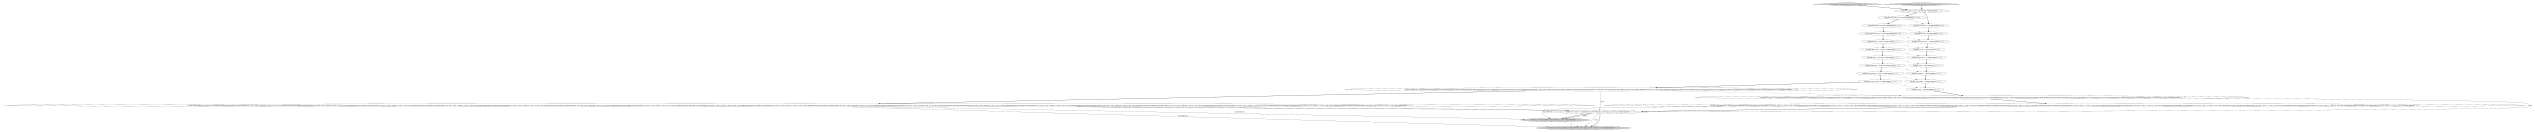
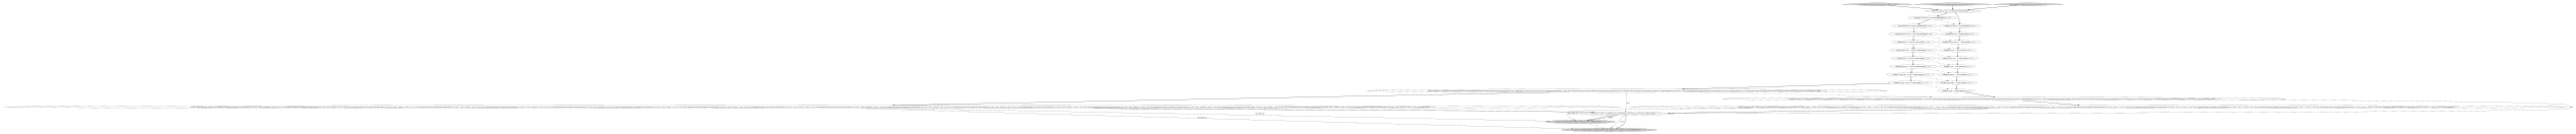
  digraph {
    fontname="Noto Serif"
    node [fillcolor=white shape=ellipse style=filled fontname="Noto Serif"]
    edge [style=bold fontname="Noto Serif"]
    n1 [label="List<Row> expectedResults = Arrays.asList(GroupByQueryRunnerTestHelper.createExpectedRow(\"2011-04-01\",\"alias\",\"1\",\"rows\",1L,\"idx\",119L),GroupByQueryRunnerTestHelper.createExpectedRow(\"2011-04-02\",\"alias\",\"1\",\"rows\",1L,\"idx\",126L),GroupByQueryRunnerTestHelper.createExpectedRow(\"2011-04-01\",\"alias\",\"2\",\"rows\",1L,\"idx\",78L),GroupByQueryRunnerTestHelper.createExpectedRow(\"2011-04-02\",\"alias\",\"2\",\"rows\",1L,\"idx\",97L),GroupByQueryRunnerTestHelper.createExpectedRow(\"2011-04-01\",\"alias\",\"3\",\"rows\",3L,\"idx\",2900L),GroupByQueryRunnerTestHelper.createExpectedRow(\"2011-04-02\",\"alias\",\"3\",\"rows\",3L,\"idx\",2505L),GroupByQueryRunnerTestHelper.createExpectedRow(\"2011-04-01\",\"alias\",\"4\",\"rows\",1L,\"idx\",121L),GroupByQueryRunnerTestHelper.createExpectedRow(\"2011-04-02\",\"alias\",\"4\",\"rows\",1L,\"idx\",114L),GroupByQueryRunnerTestHelper.createExpectedRow(\"2011-04-01\",\"alias\",\"5\",\"rows\",3L,\"idx\",2870L),GroupByQueryRunnerTestHelper.createExpectedRow(\"2011-04-02\",\"alias\",\"5\",\"rows\",3L,\"idx\",2447L),GroupByQueryRunnerTestHelper.createExpectedRow(\"2011-04-01\",\"alias\",\"6\",\"rows\",1L,\"idx\",120L))@@@14@@@['0', '0', '1']"]
    n2 [label="Iterable<Row> results = GroupByQueryRunnerTestHelper.runQuery(factory,runner,query)@@@15@@@['1', '1', '1']"]
    n3 [fillcolor=lightgray label="TestHelper.assertExpectedObjects(expectedResults,results,\"\")@@@16@@@['1', '0', '1']"]
    n4 [label="map.put(\"automotive\",\"health105\")@@@4@@@['1', '1', '0']"]
    n5 [label="map.put(\"automotive\",\"9\")@@@4@@@['0', '0', '1']"]
    n6 [label="map.put(\"business\",\"health20\")@@@5@@@['1', '1', '0']"]
    n7 [label="map.put(\"news\",\"health0000\")@@@9@@@['1', '1', '0']"]
    n8 [label="map.put(\"premium\",\"health999\")@@@10@@@['1', '1', '0']"]
    n9 [label="map.put(\"news\",\"4\")@@@9@@@['0', '0', '1']"]
    n10 [fillcolor=lightgray label="testGroupByWithAlphaNumericDimensionOrder['0', '1', '0']" shape=diamond]
    n11 [label="Map<String,String> map = new HashMap<>()@@@3@@@['1', '1', '1']"]
    n12 [fillcolor=lightgray label="TestHelper.assertExpectedObjects(expectedResults,results,\"alphanumeric-dimension-order\")@@@16@@@['0', '1', '0']"]
    n13 [label="GroupByQuery query = GroupByQuery.builder().setDataSource(QueryRunnerTestHelper.dataSource).setQuerySegmentSpec(QueryRunnerTestHelper.firstToThird).setDimensions(new ExtractionDimensionSpec(\"quality\",\"alias\",new LookupExtractionFn(new MapLookupExtractor(map,false),false,null,false,false))).setAggregatorSpecs(QueryRunnerTestHelper.rowsCount,new LongSumAggregatorFactory(\"idx\",\"index\")).setLimitSpec(new DefaultLimitSpec(Collections.singletonList(new OrderByColumnSpec(\"alias\",null,StringComparators.ALPHANUMERIC)),11)).setGranularity(QueryRunnerTestHelper.dayGran).setContext(ImmutableMap.of(\"sortByDimsFirst\",true)).build()@@@13@@@['0', '0', '1']"]
    n14 [label="map.put(\"mezzanine\",\"health09\")@@@8@@@['1', '1', '0']"]
    n15 [label="map.put(\"mezzanine\",\"5\")@@@8@@@['0', '0', '1']"]
    n16 [fillcolor=lightgray label="testGroupByWithLookupAndLimitAndSortByDimsFirst['0', '0', '1']" shape=diamond]
    n17 [label="map.put(\"technology\",\"travel123\")@@@11@@@['1', '1', '0']"]
    n18 [label="map.put(\"technology\",\"2\")@@@11@@@['0', '0', '1']"]
    n19 [label="map.put(\"travel\",\"travel555\")@@@12@@@['1', '1', '0']"]
    n20 [label="map.put(\"health\",\"6\")@@@7@@@['0', '0', '1']"]
    n21 [label="map.put(\"entertainment\",\"travel47\")@@@6@@@['1', '1', '0']"]
    n22 [label="map.put(\"health\",\"health55\")@@@7@@@['1', '1', '0']"]
    n23 [label="map.put(\"entertainment\",\"7\")@@@6@@@['0', '0', '1']"]
    n24 [label="map.put(\"premium\",\"3\")@@@10@@@['0', '0', '1']"]
    n25 [label="map.put(\"business\",\"8\")@@@5@@@['0', '0', '1']"]
    n26 [label="map.put(\"travel\",\"1\")@@@12@@@['0', '0', '1']"]
    n27 [label="List<Row> expectedResults = Arrays.asList(GroupByQueryRunnerTestHelper.createExpectedRow(\"2011-04-01\",\"alias\",\"health0000\",\"rows\",1L,\"idx\",121L),GroupByQueryRunnerTestHelper.createExpectedRow(\"2011-04-01\",\"alias\",\"health09\",\"rows\",3L,\"idx\",2870L),GroupByQueryRunnerTestHelper.createExpectedRow(\"2011-04-01\",\"alias\",\"health20\",\"rows\",1L,\"idx\",118L),GroupByQueryRunnerTestHelper.createExpectedRow(\"2011-04-01\",\"alias\",\"health55\",\"rows\",1L,\"idx\",120L),GroupByQueryRunnerTestHelper.createExpectedRow(\"2011-04-01\",\"alias\",\"health105\",\"rows\",1L,\"idx\",135L),GroupByQueryRunnerTestHelper.createExpectedRow(\"2011-04-01\",\"alias\",\"health999\",\"rows\",3L,\"idx\",2900L),GroupByQueryRunnerTestHelper.createExpectedRow(\"2011-04-01\",\"alias\",\"travel47\",\"rows\",1L,\"idx\",158L),GroupByQueryRunnerTestHelper.createExpectedRow(\"2011-04-01\",\"alias\",\"travel123\",\"rows\",1L,\"idx\",78L),GroupByQueryRunnerTestHelper.createExpectedRow(\"2011-04-01\",\"alias\",\"travel555\",\"rows\",1L,\"idx\",119L),GroupByQueryRunnerTestHelper.createExpectedRow(\"2011-04-02\",\"alias\",\"health0000\",\"rows\",1L,\"idx\",114L),GroupByQueryRunnerTestHelper.createExpectedRow(\"2011-04-02\",\"alias\",\"health09\",\"rows\",3L,\"idx\",2447L),GroupByQueryRunnerTestHelper.createExpectedRow(\"2011-04-02\",\"alias\",\"health20\",\"rows\",1L,\"idx\",112L),GroupByQueryRunnerTestHelper.createExpectedRow(\"2011-04-02\",\"alias\",\"health55\",\"rows\",1L,\"idx\",113L),GroupByQueryRunnerTestHelper.createExpectedRow(\"2011-04-02\",\"alias\",\"health105\",\"rows\",1L,\"idx\",147L),GroupByQueryRunnerTestHelper.createExpectedRow(\"2011-04-02\",\"alias\",\"health999\",\"rows\",3L,\"idx\",2505L),GroupByQueryRunnerTestHelper.createExpectedRow(\"2011-04-02\",\"alias\",\"travel47\",\"rows\",1L,\"idx\",166L),GroupByQueryRunnerTestHelper.createExpectedRow(\"2011-04-02\",\"alias\",\"travel123\",\"rows\",1L,\"idx\",97L),GroupByQueryRunnerTestHelper.createExpectedRow(\"2011-04-02\",\"alias\",\"travel555\",\"rows\",1L,\"idx\",126L))@@@14@@@['1', '1', '0']"]
    n28 [label="GroupByQuery query = GroupByQuery.builder().setDataSource(QueryRunnerTestHelper.dataSource).setQuerySegmentSpec(QueryRunnerTestHelper.firstToThird).setDimensions(new ExtractionDimensionSpec(\"quality\",\"alias\",new LookupExtractionFn(new MapLookupExtractor(map,false),false,null,false,false))).setAggregatorSpecs(QueryRunnerTestHelper.rowsCount,new LongSumAggregatorFactory(\"idx\",\"index\")).setLimitSpec(new DefaultLimitSpec(Collections.singletonList(new OrderByColumnSpec(\"alias\",null,StringComparators.ALPHANUMERIC)),null)).setGranularity(QueryRunnerTestHelper.dayGran).build()@@@13@@@['1', '1', '0']"]
+   n29 [fillcolor=lightgray label="testGroupByWithAlphaNumericDimensionOrder['1', '0', '0']" shape=diamond]
    n1 -> n2
    n1 -> n3 [label=expectedResults style=solid]
    n2 -> n3
    n2 -> n3 [label=results style=solid]
    n2 -> n12 [label=results style=solid]
    n2 -> n12
    n3 -> n12 [label=0 style=dashed]
    n4 -> n5 [label=0 style=dashed]
    n4 -> n6
    n5 -> n25
    n6 -> n21
    n6 -> n25 [label=0 style=dashed]
    n7 -> n8
    n7 -> n9 [label=0 style=dashed]
    n8 -> n17
    n8 -> n24 [label=0 style=dashed]
    n9 -> n24
    n10 -> n11
    n11 -> n4
    n11 -> n5
    n13 -> n1
    n13 -> n2 [label=query style=solid]
    n14 -> n7
    n14 -> n15 [label=0 style=dashed]
    n15 -> n9
    n16 -> n11
    n17 -> n18 [label=0 style=dashed]
    n17 -> n19
    n18 -> n26
    n19 -> n26 [label=0 style=dashed]
    n19 -> n28
    n20 -> n15
    n21 -> n22
    n21 -> n23 [label=0 style=dashed]
    n22 -> n14
    n22 -> n20 [label=0 style=dashed]
    n23 -> n20
    n24 -> n18
    n25 -> n23
    n26 -> n13
    n27 -> n2
    n27 -> n3 [label=expectedResults style=solid]
    n27 -> n12 [label=expectedResults style=solid]
    n28 -> n2 [label=query style=solid]
    n28 -> n13 [label=0 style=dashed]
    n28 -> n27
+   n29 -> n11
  }
